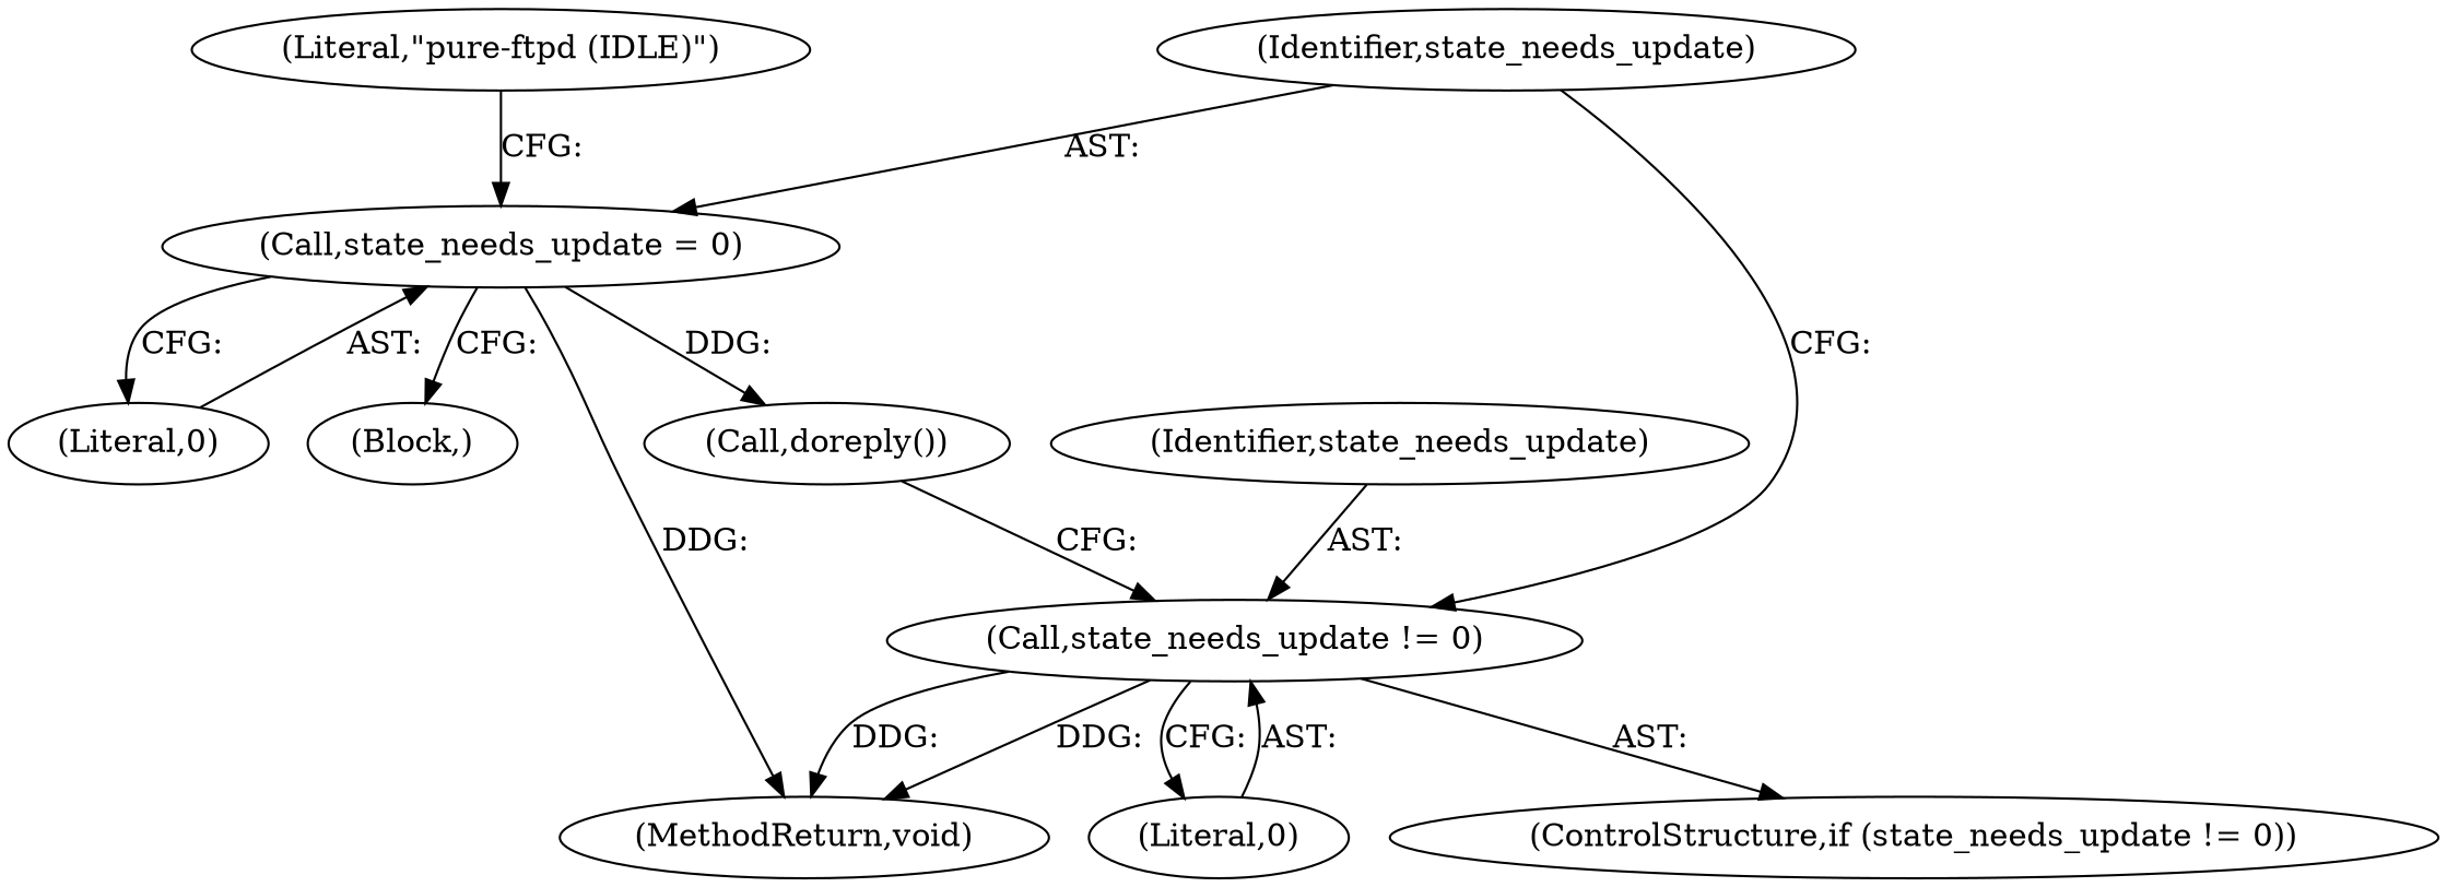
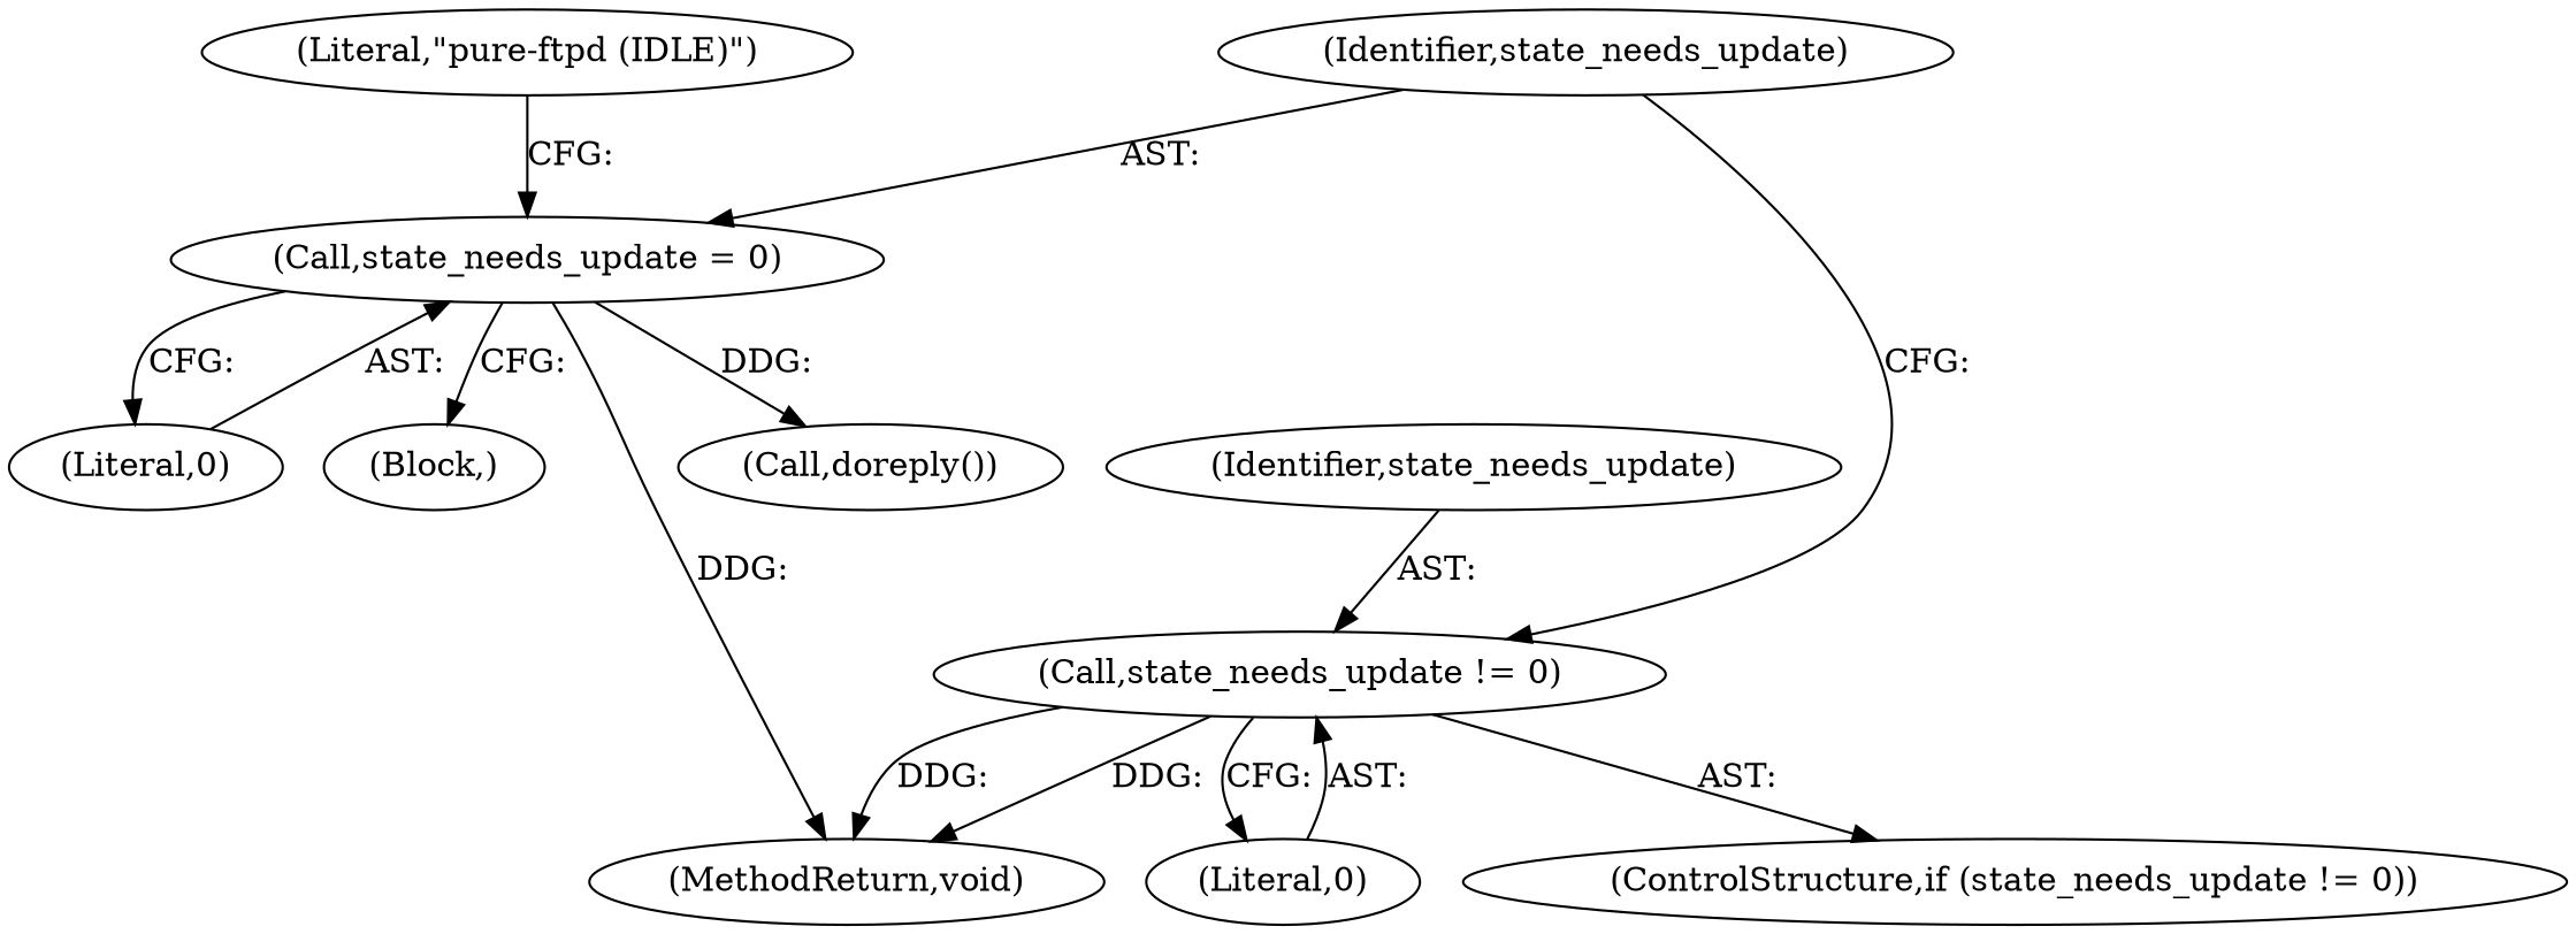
  digraph {
    n1 [label="(Call,state_needs_update != 0)"]
    n2 [label="(ControlStructure,if (state_needs_update != 0))"]
    n3 [label="(Literal,0)"]
    n4 [label="(MethodReturn,void)"]
    n5 [label="(Call,state_needs_update = 0)"]
    n6 [label="(Literal,0)"]
    n7 [label="(Block,)"]
    n8 [label="(Call,doreply())"]
    n9 [label="(Literal,\"pure-ftpd (IDLE)\")"]
    n10 [label="(Identifier,state_needs_update)"]
    n11 [label="(Identifier,state_needs_update)"]
    n1 -> n2 [label="AST: "]
    n1 -> n3 [label="CFG: "]
    n1 -> n4 [label="DDG: "]
    n1 -> n4 [label="DDG: "]
    n3 -> n1 [label="AST: "]
    n5 -> n4 [label="DDG: "]
    n5 -> n6 [label="CFG: "]
    n5 -> n7 [label="CFG: "]
    n5 -> n8 [label="DDG: "]
    n6 -> n5 [label="AST: "]
-   n8 -> n1 [label="CFG: "]
    n9 -> n5 [label="CFG: "]
    n10 -> n1 [label="CFG: "]
    n10 -> n5 [label="AST: "]
    n11 -> n1 [label="AST: "]
  }
